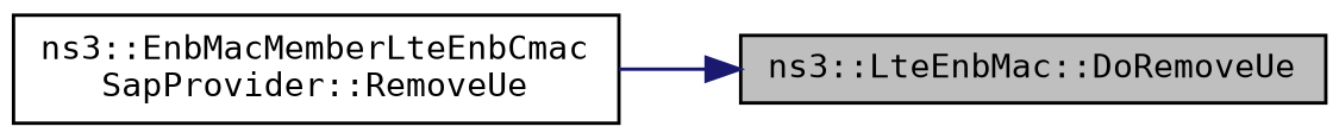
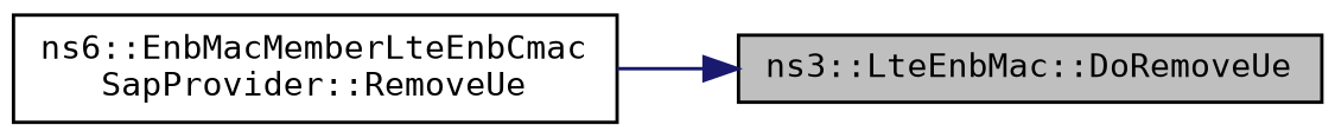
  digraph {
    rankdir=RL
    fontname="DejaVu Sans Mono"
    node [color=black fontname="DejaVu Sans Mono" fontsize=10 shape=record style=filled]
    n1 [fillcolor=grey75 fontcolor=black height=0.2 label="ns3::LteEnbMac::DoRemoveUe" width=0.4]
-   n2 [fillcolor=white height=0.2 label="ns3::EnbMacMemberLteEnbCmac\lSapProvider::RemoveUe" width=0.4]
+   n2 [fillcolor=white height=0.2 label="ns6::EnbMacMemberLteEnbCmac\lSapProvider::RemoveUe" width=0.4]
    n1 -> n2 [color=midnightblue dir=back fontname="DejaVu Sans Mono" fontsize=10 labelfontname=Helvetica labelfontsize=10 style=solid]
  }
